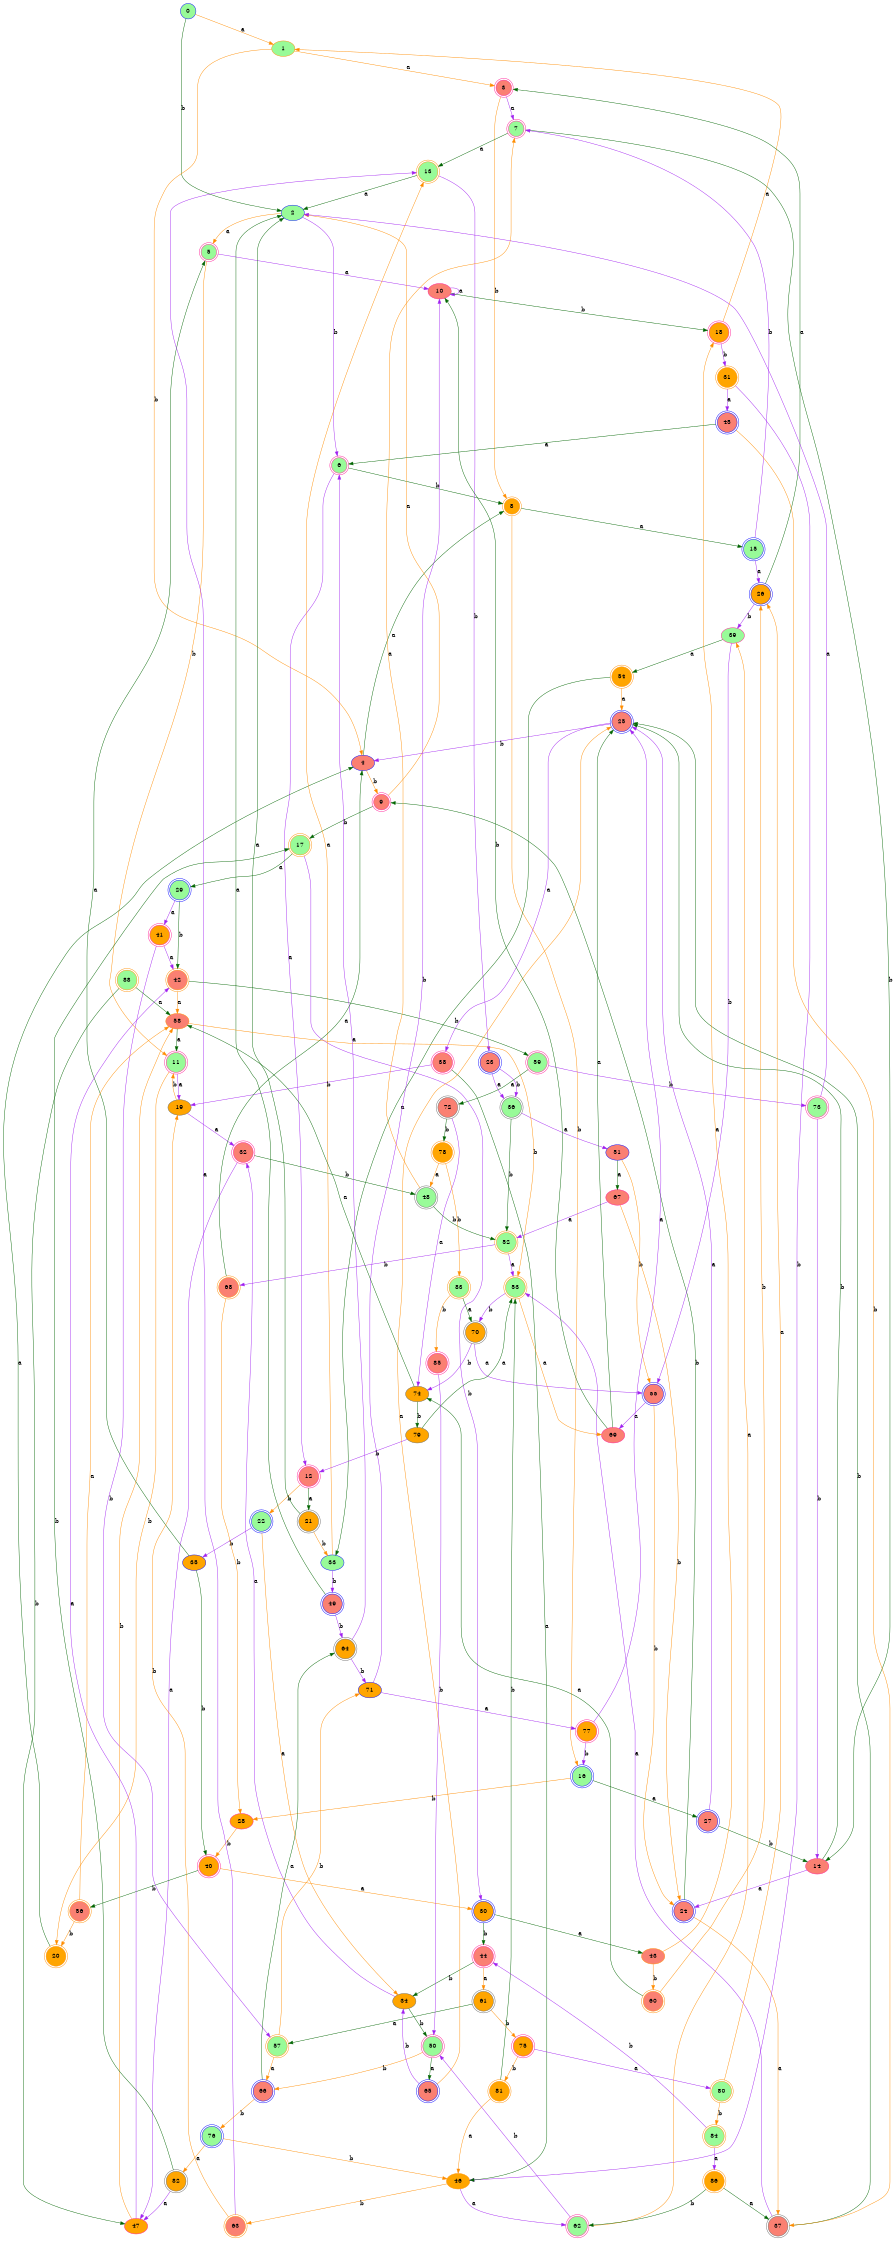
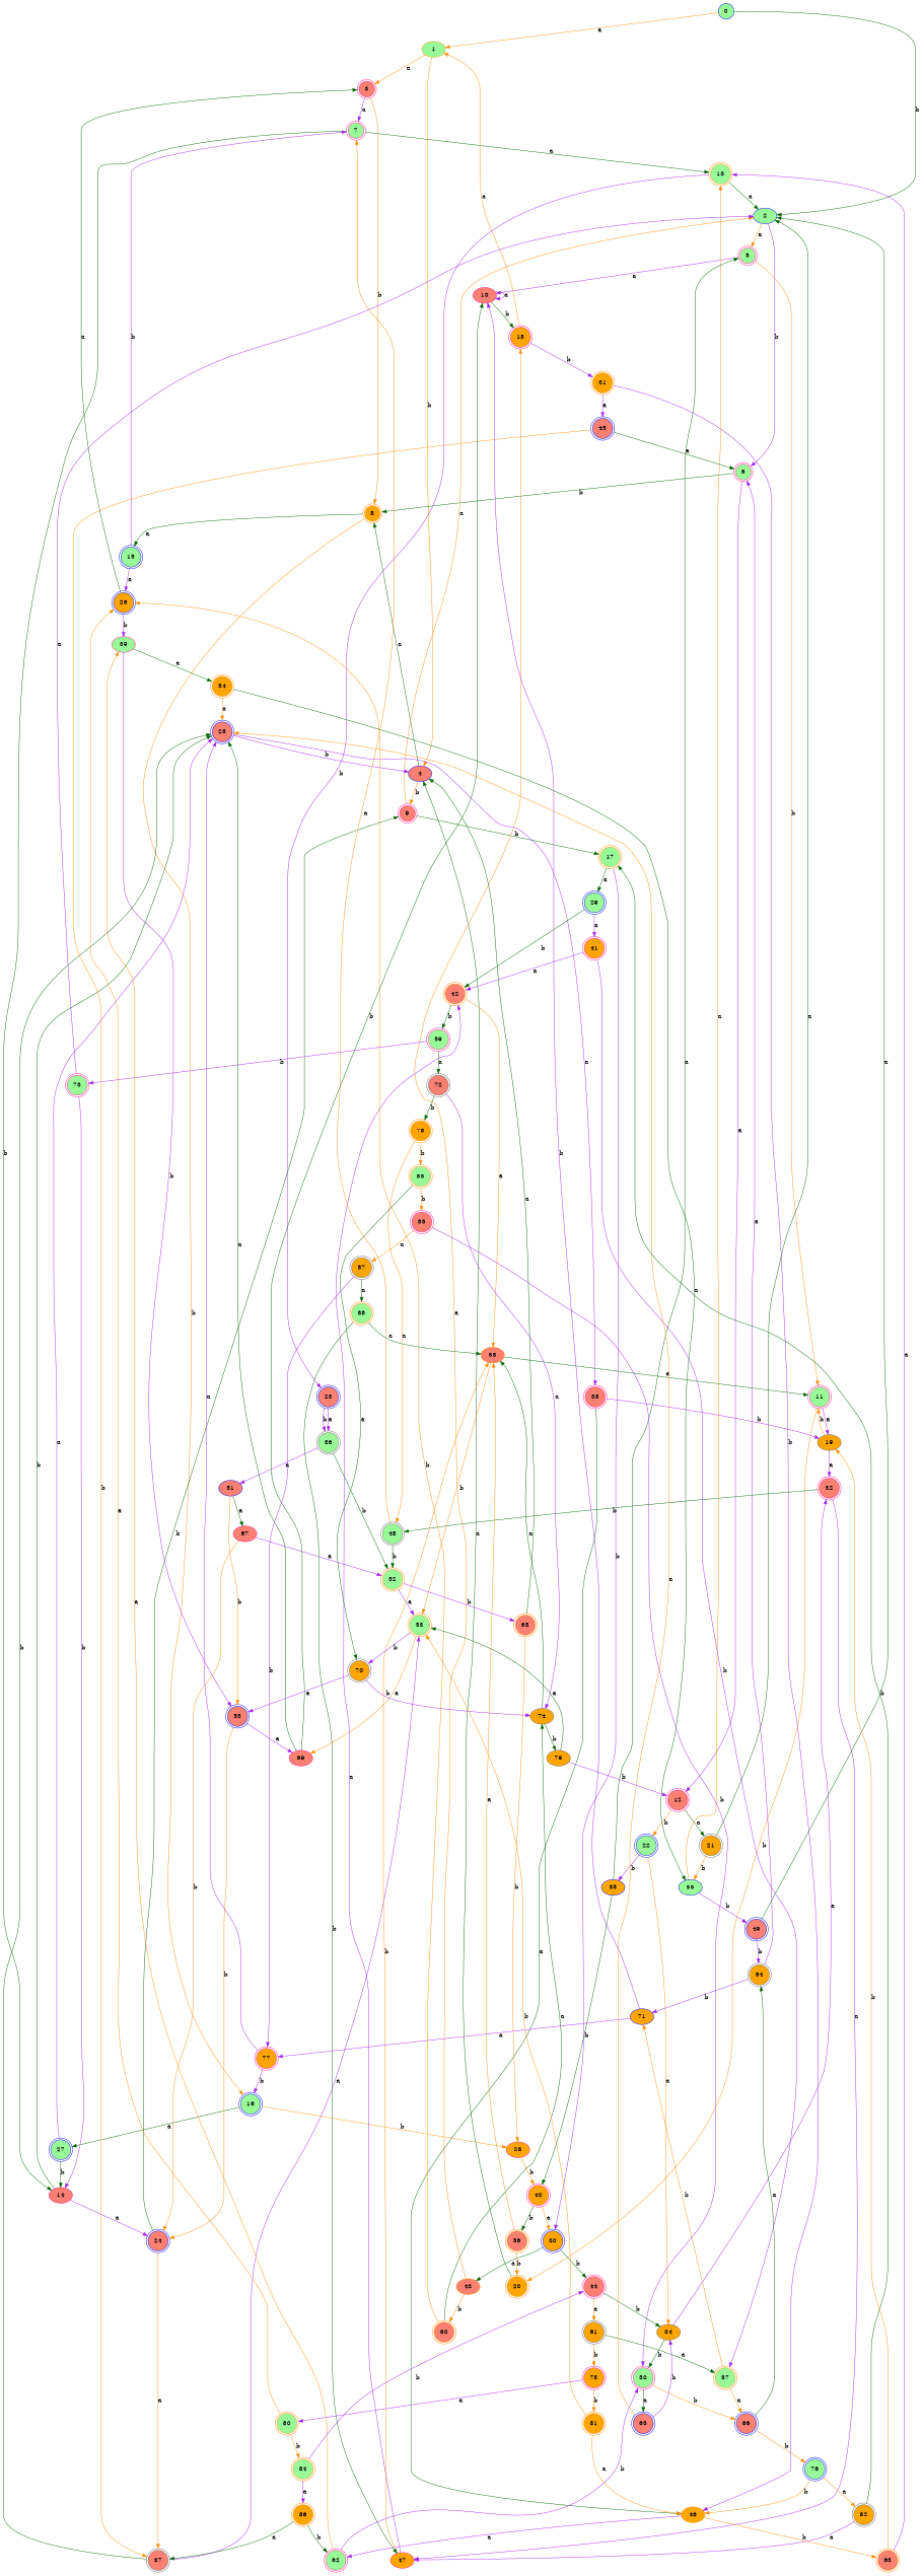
  digraph {
    node [color=deeppink fillcolor=salmon shape=doublecircle style=filled]
    edge [color=purple]
    0 [color=blue fillcolor=palegreen shape=circle]
    1 [color=darkorange fillcolor=palegreen shape=""]
    2 [color=blue fillcolor=palegreen shape=""]
    3
    4 [color=blue shape=""]
    5 [fillcolor=palegreen]
    6 [fillcolor=palegreen]
    7 [fillcolor=palegreen]
    8 [color=darkorange fillcolor=orange]
    9
    10 [shape=""]
    11 [fillcolor=palegreen]
    12
    13 [color=darkorange fillcolor=palegreen]
    14 [shape=""]
    15 [color=blue fillcolor=palegreen]
    16 [color=blue fillcolor=palegreen]
    17 [color=darkorange fillcolor=palegreen]
    18 [fillcolor=orange]
    19 [color=gray40 fillcolor=orange shape=""]
    20 [color=darkorange fillcolor=orange]
    21 [color=gray40 fillcolor=orange]
    22 [color=blue fillcolor=palegreen]
    23 [color=blue]
    24 [color=blue]
    25 [color=blue]
    26 [color=blue fillcolor=orange]
-   27 [color=blue]
+   27 [color=blue fillcolor=palegreen]
    28 [fillcolor=orange shape=""]
    29 [color=blue fillcolor=palegreen]
    30 [color=blue fillcolor=orange]
    31 [color=darkorange fillcolor=orange]
    32
    33 [color=blue fillcolor=palegreen shape=""]
    34 [color=gray40 fillcolor=orange shape=""]
    35 [color=blue fillcolor=orange shape=""]
    36 [color=gray40 fillcolor=palegreen]
    37 [color=gray40]
    38
    39 [fillcolor=palegreen shape=""]
    40 [fillcolor=orange]
    41 [fillcolor=orange]
    42 [color=darkorange]
    43 [color=darkorange shape=""]
    44
    45 [color=blue]
    46 [color=darkorange fillcolor=orange shape=""]
    47 [fillcolor=orange shape=""]
    48 [color=gray40 fillcolor=palegreen]
    49 [color=blue]
    50 [fillcolor=palegreen]
    51 [color=blue shape=""]
    52 [color=darkorange fillcolor=palegreen]
    53 [color=darkorange fillcolor=palegreen]
    54 [color=darkorange fillcolor=orange]
    55 [color=blue]
    56 [color=darkorange]
    57 [color=darkorange fillcolor=palegreen]
    58 [color=darkorange shape=""]
    59 [fillcolor=palegreen]
    60 [color=darkorange]
    61 [color=gray40 fillcolor=orange]
    62 [fillcolor=palegreen]
    63 [color=darkorange]
    64 [color=gray40 fillcolor=orange]
    65 [color=blue]
    66 [color=blue]
    67 [shape=""]
    68 [color=darkorange]
    69 [shape=""]
    70 [color=gray40 fillcolor=orange]
    71 [color=blue fillcolor=orange shape=""]
    72 [color=gray40]
    73 [fillcolor=palegreen]
    74 [color=gray40 fillcolor=orange shape=""]
    75 [fillcolor=orange]
    76 [color=blue fillcolor=palegreen]
    77 [fillcolor=orange]
    78 [color=darkorange fillcolor=orange]
    79 [color=gray40 fillcolor=orange shape=""]
    80 [color=darkorange fillcolor=palegreen]
    81 [color=darkorange fillcolor=orange]
    82 [color=gray40 fillcolor=orange]
    83 [color=darkorange fillcolor=palegreen]
    84 [color=darkorange fillcolor=palegreen]
    85
    86 [color=darkorange fillcolor=orange]
+   87 [color=gray40 fillcolor=orange]
    88 [color=darkorange fillcolor=palegreen]
    0 -> 1 [color=darkorange label=a]
    0 -> 2 [color=darkgreen label=b]
    1 -> 3 [color=darkorange label=a]
    1 -> 4 [color=darkorange label=b]
    2 -> 5 [color=darkorange label=a]
    2 -> 6 [label=b]
    3 -> 7 [label=a]
    3 -> 8 [color=darkorange label=b]
    4 -> 8 [color=darkgreen label=a]
    4 -> 9 [color=darkorange label=b]
    5 -> 10 [label=a]
    5 -> 11 [color=darkorange label=b]
    6 -> 8 [color=darkgreen label=b]
    6 -> 12 [label=a]
    7 -> 13 [color=darkgreen label=a]
    7 -> 14 [color=darkgreen label=b]
    8 -> 15 [color=darkgreen label=a]
    8 -> 16 [color=darkorange label=b]
    9 -> 2 [color=darkorange label=a]
    9 -> 17 [color=darkgreen label=b]
    10 -> 10 [label=a]
    10 -> 18 [color=darkgreen label=b]
    11 -> 19 [label=a]
    11 -> 20 [color=darkorange label=b]
    12 -> 21 [color=darkgreen label=a]
    12 -> 22 [color=darkorange label=b]
    13 -> 2 [color=darkgreen label=a]
    13 -> 23 [label=b]
    14 -> 24 [label=a]
    14 -> 25 [color=darkgreen label=b]
    15 -> 7 [label=b]
    15 -> 26 [label=a]
    16 -> 27 [color=darkgreen label=a]
    16 -> 28 [color=darkorange label=b]
    17 -> 29 [color=darkgreen label=a]
    17 -> 30 [label=b]
    18 -> 1 [color=darkorange label=a]
    18 -> 31 [label=b]
    19 -> 11 [color=darkorange label=b]
    19 -> 32 [label=a]
    20 -> 4 [color=darkgreen label=a]
    21 -> 2 [color=darkgreen label=a]
    21 -> 33 [color=darkorange label=b]
    22 -> 34 [color=darkorange label=a]
    22 -> 35 [label=b]
    23 -> 36 [label=a]
    23 -> 36 [label=b]
    24 -> 9 [color=darkgreen label=b]
    24 -> 37 [color=darkorange label=a]
    25 -> 4 [label=b]
    25 -> 38 [label=a]
    26 -> 3 [color=darkgreen label=a]
    26 -> 39 [label=b]
    27 -> 14 [color=darkgreen label=b]
    27 -> 25 [label=a]
    28 -> 40 [color=darkorange label=b]
    29 -> 41 [label=a]
    29 -> 42 [color=darkgreen label=b]
    30 -> 43 [color=darkgreen label=a]
    30 -> 44 [color=darkgreen label=b]
    31 -> 45 [label=a]
    31 -> 46 [label=b]
    32 -> 47 [label=a]
    32 -> 48 [color=darkgreen label=b]
    33 -> 13 [color=darkorange label=a]
    33 -> 49 [label=b]
    34 -> 32 [label=a]
    34 -> 50 [color=darkgreen label=b]
    35 -> 5 [color=darkgreen label=a]
    35 -> 40 [color=darkgreen label=b]
    36 -> 51 [label=a]
    36 -> 52 [color=darkgreen label=b]
    37 -> 25 [color=darkgreen label=b]
    37 -> 53 [label=a]
    38 -> 19 [label=b]
    38 -> 46 [color=darkgreen label=a]
    39 -> 54 [color=darkgreen label=a]
    39 -> 55 [label=b]
    40 -> 30 [color=darkorange label=a]
    40 -> 56 [color=darkgreen label=b]
    41 -> 42 [label=a]
    41 -> 57 [label=b]
    42 -> 58 [color=darkorange label=a]
    42 -> 59 [color=darkgreen label=b]
    43 -> 18 [color=darkorange label=a]
    43 -> 60 [color=darkorange label=b]
    44 -> 34 [color=darkgreen label=b]
    44 -> 61 [color=darkorange label=a]
    45 -> 6 [color=darkgreen label=a]
    45 -> 37 [color=darkorange label=b]
    46 -> 62 [label=a]
    46 -> 63 [color=darkorange label=b]
    47 -> 42 [label=a]
    47 -> 58 [color=darkorange label=b]
    48 -> 7 [color=darkorange label=a]
    48 -> 52 [color=darkgreen label=b]
    49 -> 2 [color=darkgreen label=a]
    49 -> 64 [label=b]
    50 -> 65 [color=darkgreen label=a]
    50 -> 66 [color=darkorange label=b]
    51 -> 55 [color=darkorange label=b]
    51 -> 67 [color=darkgreen label=a]
    52 -> 53 [label=a]
    52 -> 68 [label=b]
    53 -> 69 [color=darkorange label=a]
    53 -> 70 [label=b]
    54 -> 25 [color=darkorange label=a]
    54 -> 33 [color=darkgreen label=a]
    55 -> 24 [color=darkorange label=b]
    55 -> 69 [label=a]
    56 -> 20 [color=darkorange label=b]
    56 -> 58 [color=darkorange label=a]
    57 -> 66 [color=darkorange label=a]
    57 -> 71 [color=darkorange label=b]
    58 -> 11 [color=darkgreen label=a]
    58 -> 53 [color=darkorange label=b]
    59 -> 72 [color=darkgreen label=a]
    59 -> 73 [label=b]
    60 -> 26 [color=darkorange label=b]
    60 -> 74 [color=darkgreen label=a]
    61 -> 57 [color=darkgreen label=a]
    61 -> 75 [color=darkorange label=b]
    62 -> 39 [color=darkorange label=a]
    62 -> 50 [label=b]
    63 -> 13 [label=a]
    63 -> 19 [color=darkorange label=b]
    64 -> 6 [label=a]
    64 -> 71 [label=b]
    65 -> 25 [color=darkorange label=a]
    65 -> 34 [label=b]
    66 -> 64 [color=darkgreen label=a]
    66 -> 76 [color=darkorange label=b]
    67 -> 24 [color=darkorange label=b]
    67 -> 52 [label=a]
    68 -> 4 [color=darkgreen label=a]
    68 -> 28 [color=darkorange label=b]
    69 -> 10 [color=darkgreen label=b]
    69 -> 25 [color=darkgreen label=a]
    70 -> 55 [label=a]
    70 -> 74 [label=b]
    71 -> 10 [label=b]
    71 -> 77 [label=a]
    72 -> 74 [label=a]
    72 -> 78 [color=darkgreen label=b]
    73 -> 2 [label=a]
    73 -> 14 [label=b]
    74 -> 58 [color=darkgreen label=a]
    74 -> 79 [color=darkgreen label=b]
    75 -> 80 [label=a]
    75 -> 81 [color=darkorange label=b]
    76 -> 46 [color=darkorange label=b]
    76 -> 82 [color=darkorange label=a]
    77 -> 16 [label=b]
    77 -> 25 [label=a]
    78 -> 48 [color=darkorange label=a]
    78 -> 83 [color=darkorange label=b]
    79 -> 12 [label=b]
    79 -> 53 [color=darkgreen label=a]
    80 -> 26 [color=darkorange label=a]
    80 -> 84 [color=darkorange label=b]
    81 -> 46 [color=darkorange label=a]
-   81 -> 53 [color=darkgreen label=b]
+   81 -> 53 [color=darkorange label=b]
    82 -> 17 [color=darkgreen label=b]
    82 -> 47 [label=a]
    83 -> 70 [color=darkgreen label=a]
    83 -> 85 [color=darkorange label=b]
    84 -> 44 [label=b]
    84 -> 86 [label=a]
    85 -> 50 [label=b]
+   85 -> 87 [color=darkorange label=a]
    86 -> 37 [color=darkgreen label=a]
    86 -> 62 [color=darkgreen label=b]
+   87 -> 77 [label=b]
+   87 -> 88 [color=darkgreen label=a]
    88 -> 47 [color=darkgreen label=b]
    88 -> 58 [color=darkgreen label=a]
  }
